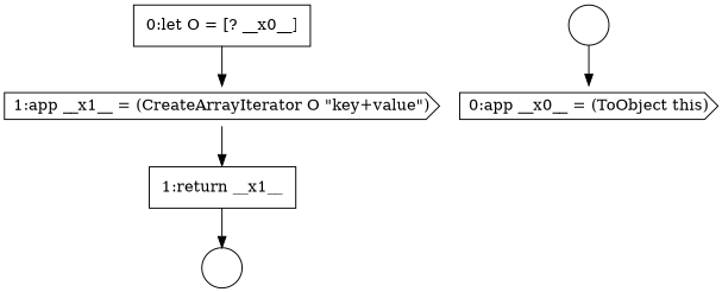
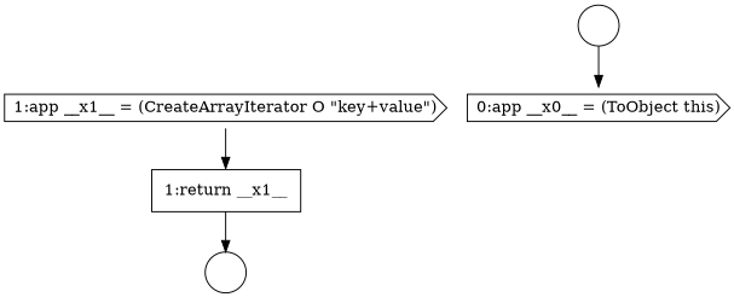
  digraph {
    node [color=black fillcolor=white shape=none style=filled]
    edge [color=black]
-   n1 [label=<<font color="black">     <table border="0" cellborder="1" cellspacing="0" cellpadding="10">       <tr><td align="left">0:let O = [? __x0__]</td></tr>     </table>   </font>> margin=0]
    n2 [label=<<font color="black">1:app __x1__ = (CreateArrayIterator O &quot;key+value&quot;)</font>> shape=cds]
    n3 [label=<<font color="black">     <table border="0" cellborder="1" cellspacing="0" cellpadding="10">       <tr><td align="left">1:return __x1__</td></tr>     </table>   </font>> margin=0]
    n4 [label=" " shape=circle]
    n5 [label=<<font color="black">0:app __x0__ = (ToObject this)</font>> shape=cds]
    n6 [label=" " shape=circle]
-   n1 -> n2
    n2 -> n3
    n3 -> n6
    n4 -> n5
  }
